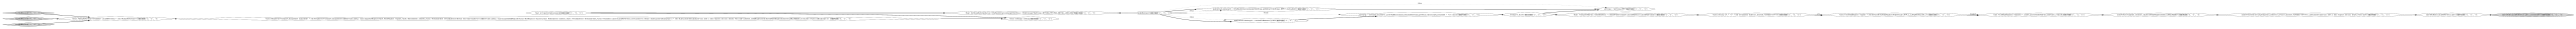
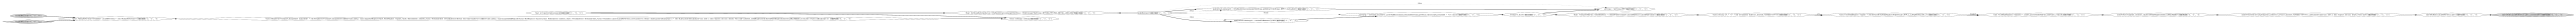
  digraph {
    fontname="JetBrains Mono"
    rankdir=LR
    node [fillcolor=white fontname="JetBrains Mono" shape=ellipse style=filled]
    edge [fontname="JetBrains Mono" style=bold]
    n1 [label="assertThat(response.status(),equalTo(HttpResponseStatus.BAD_REQUEST))@@@38@@@['1', '1', '1']"]
    n2 [label="assertThat(new String(response.content().array(),Charset.forName(\"UTF-8\")),containsString(\"you sent a bad request and you should feel bad\"))@@@39@@@['1', '1', '1']"]
    n3 [label="assertNotNull(causeReference.get())@@@42@@@['1', '1', '1']"]
    n4 [label="final FullHttpRequest request = new DefaultFullHttpRequest(HttpVersion.HTTP_1_1,HttpMethod.GET,url)@@@36@@@['1', '1', '1']"]
    n5 [label="final FullHttpResponse response = client.post(remoteAddress.address(),request)@@@37@@@['1', '1', '1']"]
    n6 [label="final TransportAddress remoteAddress = randomFrom(transport.boundAddress().boundAddresses())@@@33@@@['1', '1', '1']"]
    n7 [label="final String url = \"/\" + new String(new byte((((,Charset.forName(\"UTF-8\"))@@@35@@@['1', '1', '1']"]
    n8 [label="randomBoolean()@@@23@@@['1', '1', '1']" shape=diamond]
    n9 [label="settings = Settings.builder().put(httpMaxInitialLineLengthSetting.getKey(),maxInitialLineLength + \"b\").build()@@@29@@@['1', '1', '1']"]
    n10 [label="maxInitialLineLength = httpMaxInitialLineLengthSetting.getDefault(Settings.EMPTY).bytesAsInt()@@@24@@@['1', '1', '1']"]
    n11 [label="maxInitialLineLength = randomIntBetween(1,8192)@@@28@@@['1', '1', '1']"]
    n12 [label="settings = Settings.EMPTY@@@25@@@['1', '1', '1']"]
    n13 [label="transport.start()@@@32@@@['1', '1', '1']"]
    n14 [label="final Settings settings@@@20@@@['1', '1', '1']"]
    n15 [label="final int maxInitialLineLength@@@21@@@['1', '1', '1']"]
    n16 [label="final Setting<ByteSizeValue> httpMaxInitialLineLengthSetting = HttpTransportSettings.SETTING_HTTP_MAX_INITIAL_LINE_LENGTH@@@22@@@['1', '1', '1']"]
    n17 [label="final HttpServerTransport.Dispatcher dispatcher = new HttpServerTransport.Dispatcher(){@Override public void dispatchRequest(final RestRequest request,final RestChannel channel,final ThreadContext threadContext){throw new AssertionError()}@Override public void dispatchBadRequest(final RestRequest request,final RestChannel channel,final ThreadContext threadContext,final Throwable cause){causeReference.set(cause)try {final ElasticsearchException e = new ElasticsearchException(\"you sent a bad request and you should feel bad\")channel.sendResponse(new BytesRestResponse(channel,BAD_REQUEST,e))}catch (final IOException e) }}@@@4@@@['1', '1', '1']"]
    n18 [fillcolor=lightgray label="assertThat(causeReference.get(),instanceOf())@@@43@@@['1', '1', '1']"]
    n19 [label="final AtomicReference<Throwable> causeReference = new AtomicReference<>()@@@3@@@['1', '1', '1']"]
-   n20 [fillcolor=lightgray label="testBadRequest['0', '1', '0']" shape=diamond]
+   n20 [fillcolor=lightgray label="testBadRequest['0', '1', '0']"]
    n21 [fillcolor=lightgray label="testBadRequest['0', '0', '1']" shape=diamond]
-   n22 [fillcolor=lightgray label="testBadRequest['1', '0', '0']" shape=diamond]
    n1 -> n2
    n2 -> n3
    n3 -> n18
    n4 -> n5 [label=request style=solid]
    n4 -> n5
    n5 -> n1
    n6 -> n7
    n7 -> n4 [label=url style=solid]
    n7 -> n4
    n8 -> n9 [label=false style=dotted]
    n8 -> n10 [label=true style=dotted]
    n8 -> n10
    n8 -> n11
    n8 -> n11 [label=false style=dotted]
    n8 -> n12 [label=false style=dotted]
    n9 -> n13
    n10 -> n12
    n11 -> n9
    n13 -> n6
    n13 -> n12
    n15 -> n14
    n15 -> n16
    n16 -> n8
    n17 -> n14
    n19 -> n17
    n20 -> n19
    n21 -> n19
-   n22 -> n19
  }
